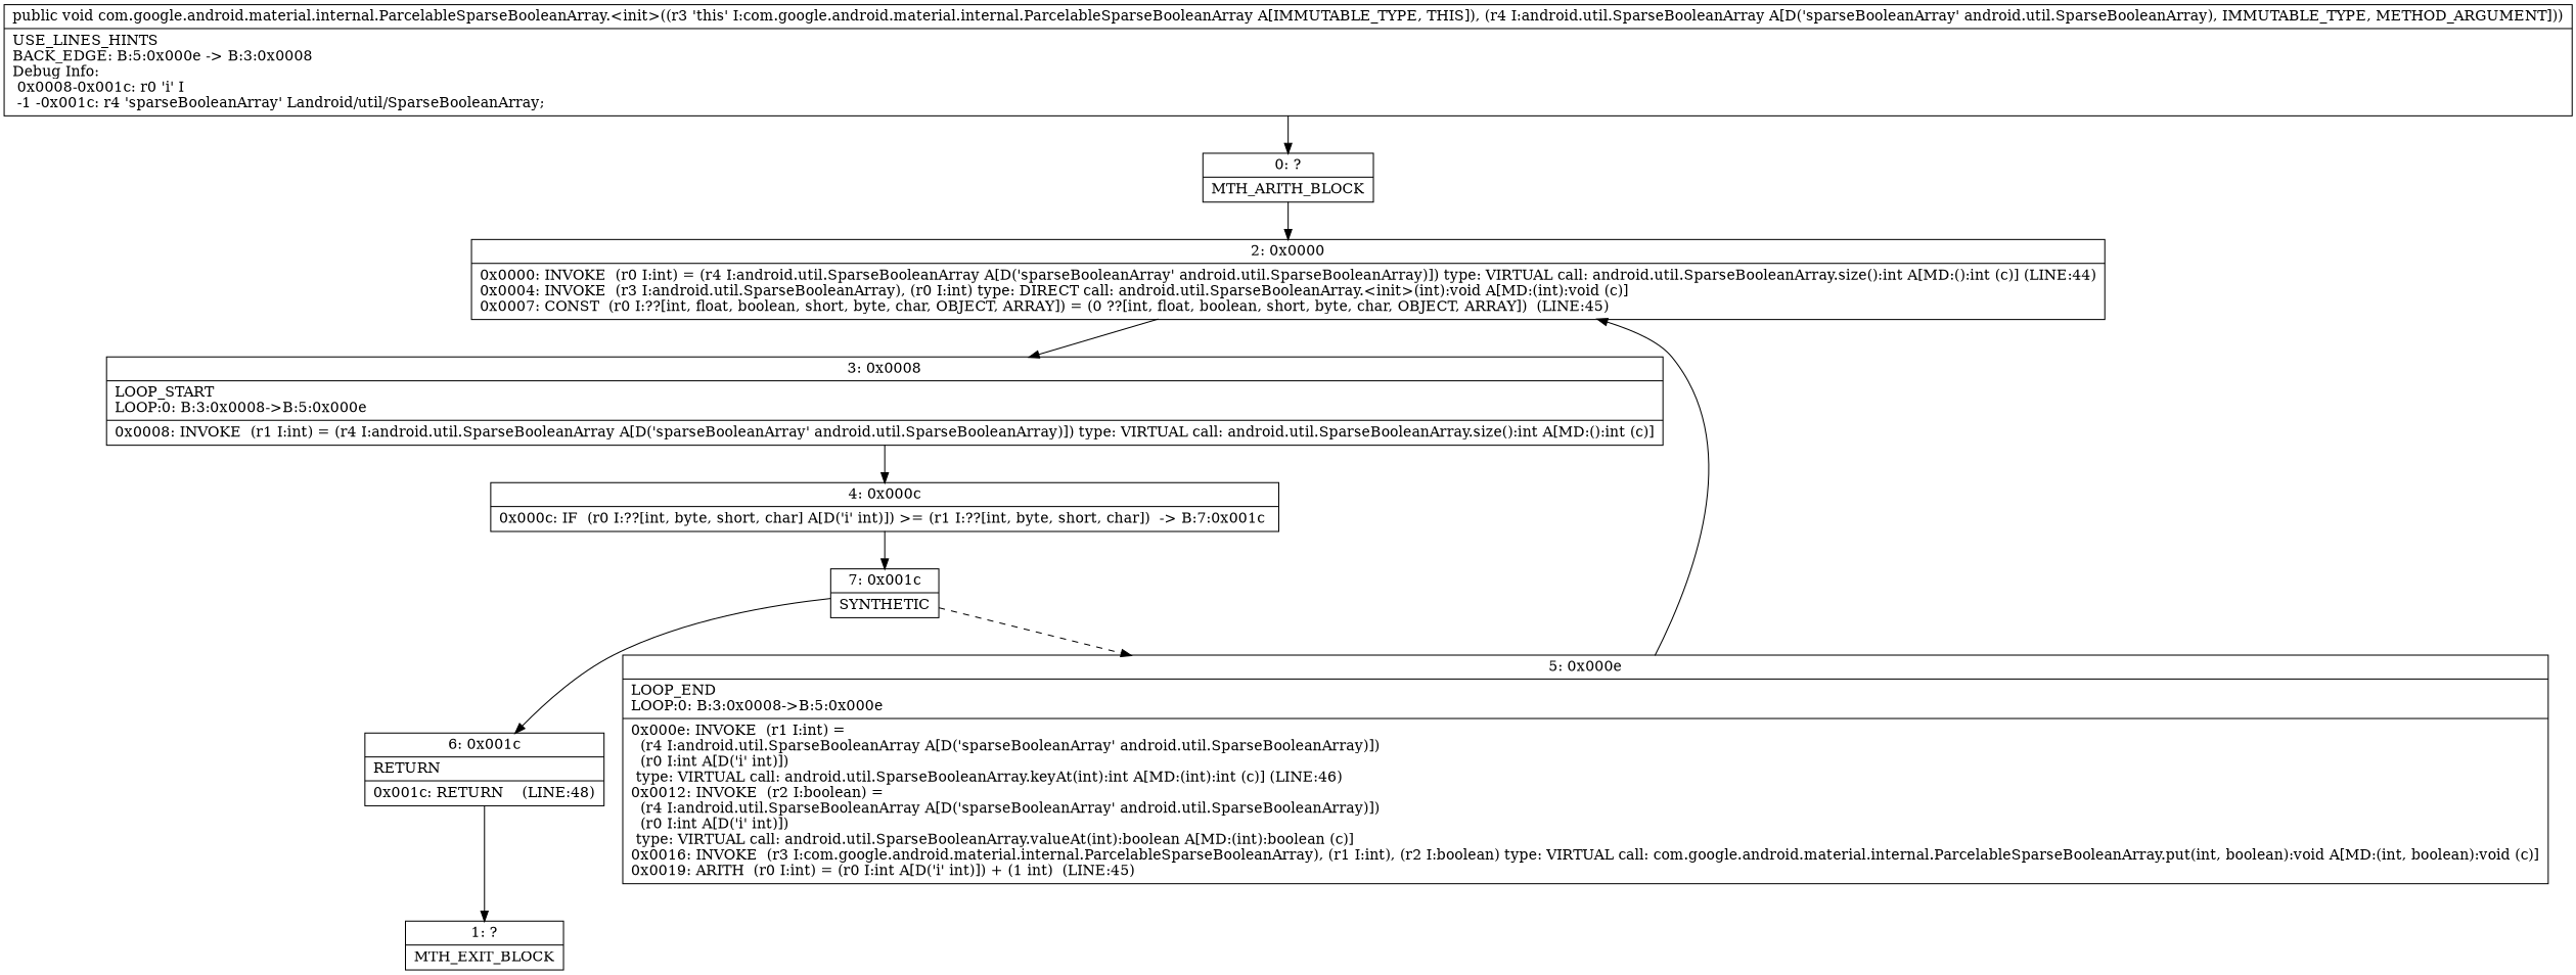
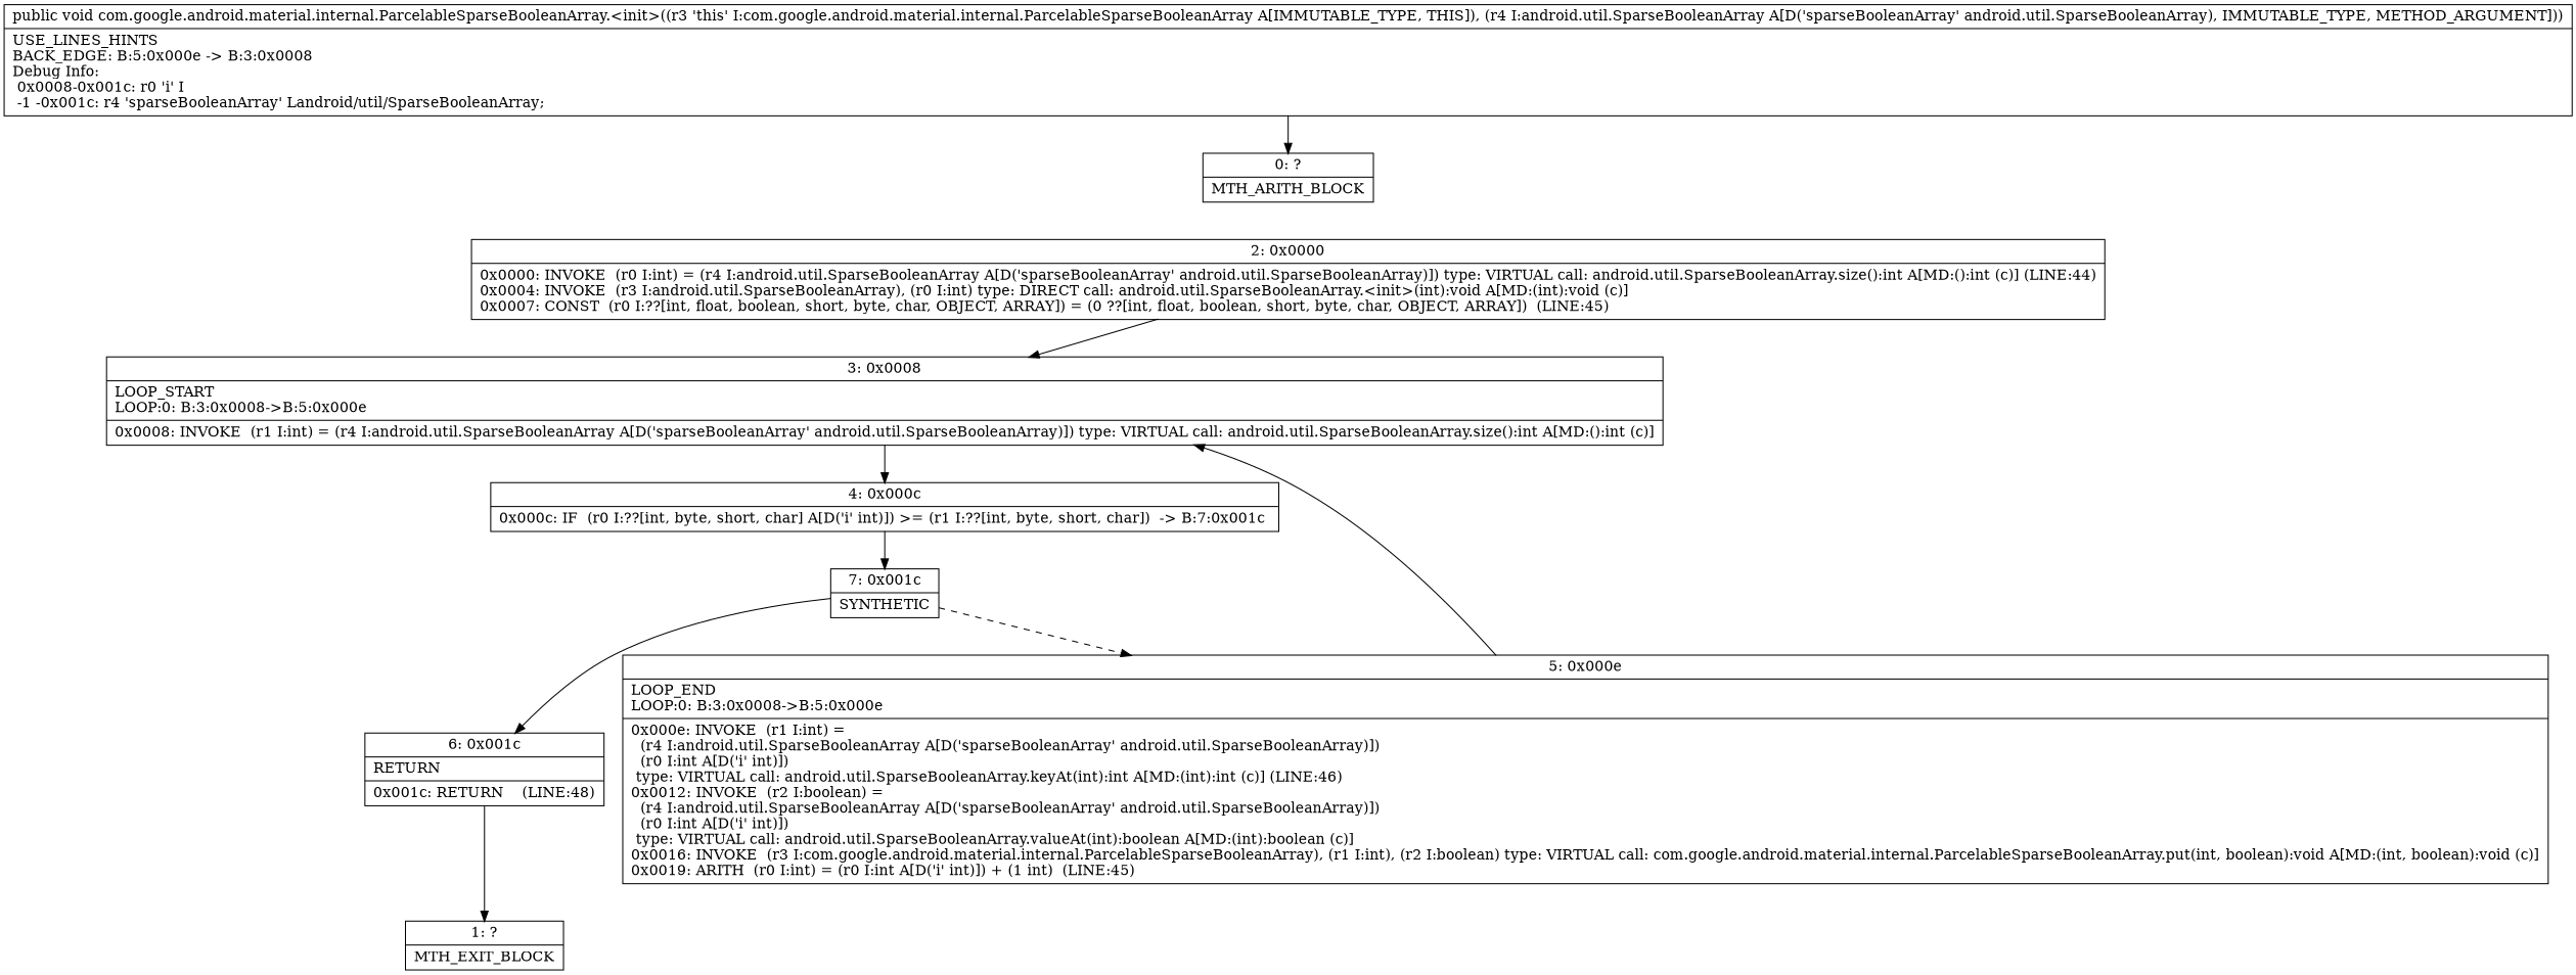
  digraph {
    node [shape=record]
    n1 [label="{0\:\ ?|MTH_ARITH_BLOCK\l}"]
    n2 [label="{2\:\ 0x0000|0x0000: INVOKE  (r0 I:int) = (r4 I:android.util.SparseBooleanArray A[D('sparseBooleanArray' android.util.SparseBooleanArray)]) type: VIRTUAL call: android.util.SparseBooleanArray.size():int A[MD:():int (c)] (LINE:44)\l0x0004: INVOKE  (r3 I:android.util.SparseBooleanArray), (r0 I:int) type: DIRECT call: android.util.SparseBooleanArray.\<init\>(int):void A[MD:(int):void (c)]\l0x0007: CONST  (r0 I:??[int, float, boolean, short, byte, char, OBJECT, ARRAY]) = (0 ??[int, float, boolean, short, byte, char, OBJECT, ARRAY])  (LINE:45)\l}"]
    n3 [label="{3\:\ 0x0008|LOOP_START\lLOOP:0: B:3:0x0008\-\>B:5:0x000e\l|0x0008: INVOKE  (r1 I:int) = (r4 I:android.util.SparseBooleanArray A[D('sparseBooleanArray' android.util.SparseBooleanArray)]) type: VIRTUAL call: android.util.SparseBooleanArray.size():int A[MD:():int (c)]\l}"]
    n4 [label="{4\:\ 0x000c|0x000c: IF  (r0 I:??[int, byte, short, char] A[D('i' int)]) \>= (r1 I:??[int, byte, short, char])  \-\> B:7:0x001c \l}"]
    n5 [label="{7\:\ 0x001c|SYNTHETIC\l}"]
    n6 [label="{5\:\ 0x000e|LOOP_END\lLOOP:0: B:3:0x0008\-\>B:5:0x000e\l|0x000e: INVOKE  (r1 I:int) = \l  (r4 I:android.util.SparseBooleanArray A[D('sparseBooleanArray' android.util.SparseBooleanArray)])\l  (r0 I:int A[D('i' int)])\l type: VIRTUAL call: android.util.SparseBooleanArray.keyAt(int):int A[MD:(int):int (c)] (LINE:46)\l0x0012: INVOKE  (r2 I:boolean) = \l  (r4 I:android.util.SparseBooleanArray A[D('sparseBooleanArray' android.util.SparseBooleanArray)])\l  (r0 I:int A[D('i' int)])\l type: VIRTUAL call: android.util.SparseBooleanArray.valueAt(int):boolean A[MD:(int):boolean (c)]\l0x0016: INVOKE  (r3 I:com.google.android.material.internal.ParcelableSparseBooleanArray), (r1 I:int), (r2 I:boolean) type: VIRTUAL call: com.google.android.material.internal.ParcelableSparseBooleanArray.put(int, boolean):void A[MD:(int, boolean):void (c)]\l0x0019: ARITH  (r0 I:int) = (r0 I:int A[D('i' int)]) + (1 int)  (LINE:45)\l}"]
    n7 [label="{6\:\ 0x001c|RETURN\l|0x001c: RETURN    (LINE:48)\l}"]
    n8 [label="{1\:\ ?|MTH_EXIT_BLOCK\l}"]
    n9 [label="{public void com.google.android.material.internal.ParcelableSparseBooleanArray.\<init\>((r3 'this' I:com.google.android.material.internal.ParcelableSparseBooleanArray A[IMMUTABLE_TYPE, THIS]), (r4 I:android.util.SparseBooleanArray A[D('sparseBooleanArray' android.util.SparseBooleanArray), IMMUTABLE_TYPE, METHOD_ARGUMENT]))  | USE_LINES_HINTS\lBACK_EDGE: B:5:0x000e \-\> B:3:0x0008\lDebug Info:\l  0x0008\-0x001c: r0 'i' I\l  \-1 \-0x001c: r4 'sparseBooleanArray' Landroid\/util\/SparseBooleanArray;\l}"]
-   n1 -> n2
    n2 -> n3
    n3 -> n4
    n4 -> n5
    n5 -> n6 [style=dashed]
    n5 -> n7
-   n6 -> n2
+   n6 -> n3
    n7 -> n8
    n9 -> n1
  }
